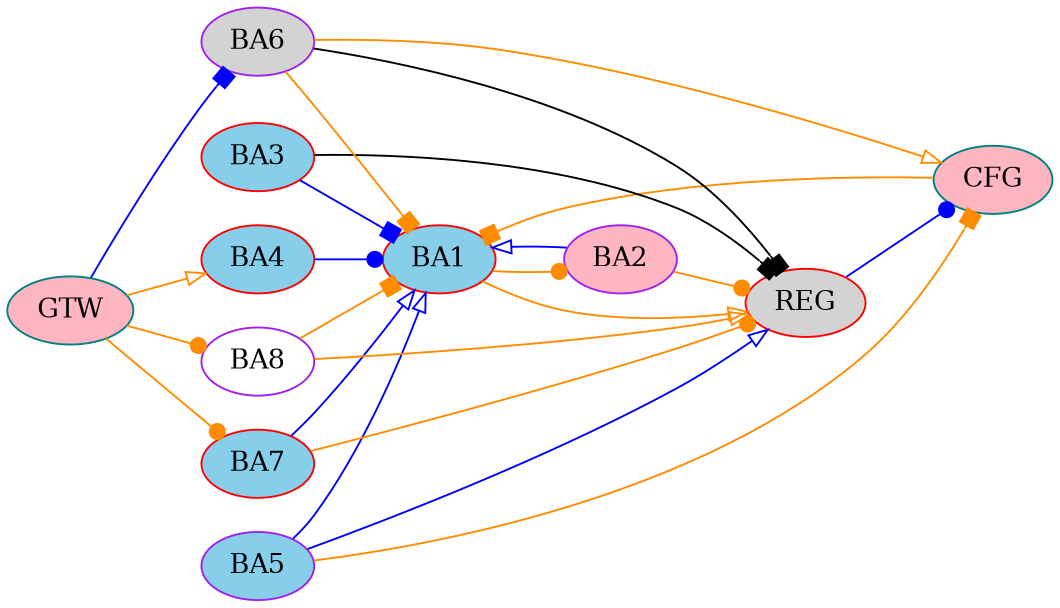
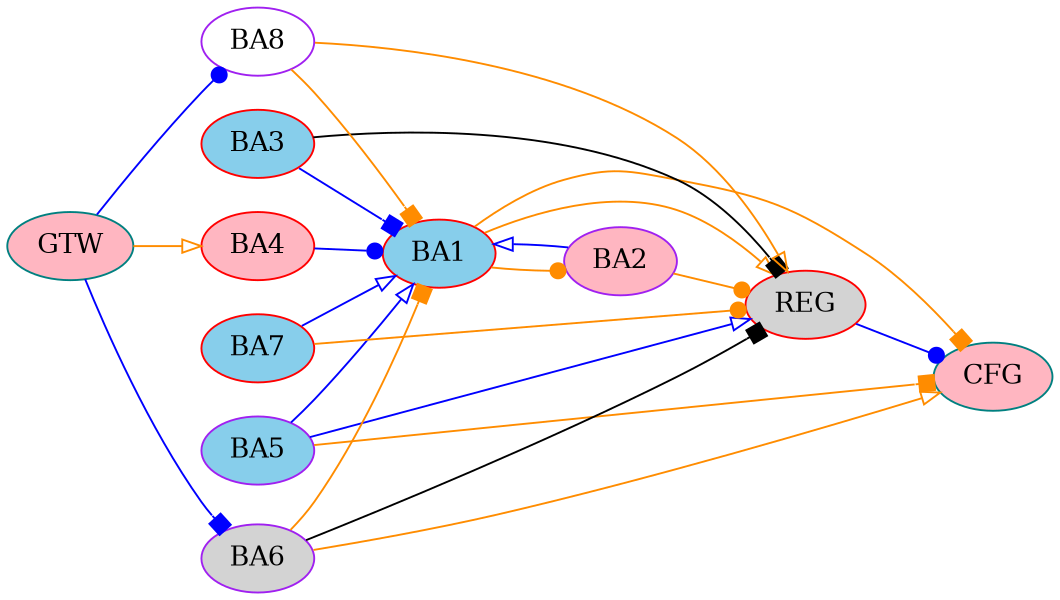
  strict digraph {
    rankdir=LR
    node [color=red fillcolor=skyblue style=filled]
    edge [arrowhead=onormal color=darkorange]
    n1 [label=BA1]
    n2 [color=purple fillcolor=lightpink label=BA2]
    n3 [fillcolor=lightgrey label=REG]
    n4 [color=teal fillcolor=lightpink label=CFG]
    n5 [label=BA3]
-   n6 [label=BA4]
+   n6 [fillcolor=lightpink label=BA4]
    n7 [color=purple label=BA5]
    n8 [color=purple fillcolor=lightgrey label=BA6]
    n9 [label=BA7]
    n10 [color=purple fillcolor=white label=BA8]
    n11 [color=teal fillcolor=lightpink label=GTW]
    n1 -> n2 [arrowhead=dot]
    n1 -> n3
-   n4 -> n1 [arrowhead=box]
+   n1 -> n4 [arrowhead=box]
    n2 -> n1 [color=blue]
    n2 -> n3 [arrowhead=dot]
    n3 -> n4 [arrowhead=dot color=blue]
    n5 -> n1 [arrowhead=box color=blue]
    n5 -> n3 [arrowhead=box color=black]
    n6 -> n1 [arrowhead=dot color=blue]
    n7 -> n1 [color=blue]
    n7 -> n3 [color=blue]
    n7 -> n4 [arrowhead=box]
    n8 -> n1 [arrowhead=box]
    n8 -> n3 [arrowhead=box color=black]
    n8 -> n4
    n9 -> n1 [color=blue]
    n9 -> n3 [arrowhead=dot]
    n10 -> n1 [arrowhead=box]
    n10 -> n3
    n11 -> n6
    n11 -> n8 [arrowhead=box color=blue]
-   n11 -> n9 [arrowhead=dot]
-   n11 -> n10 [arrowhead=dot]
+   n11 -> n10 [arrowhead=dot color=blue]
  }
